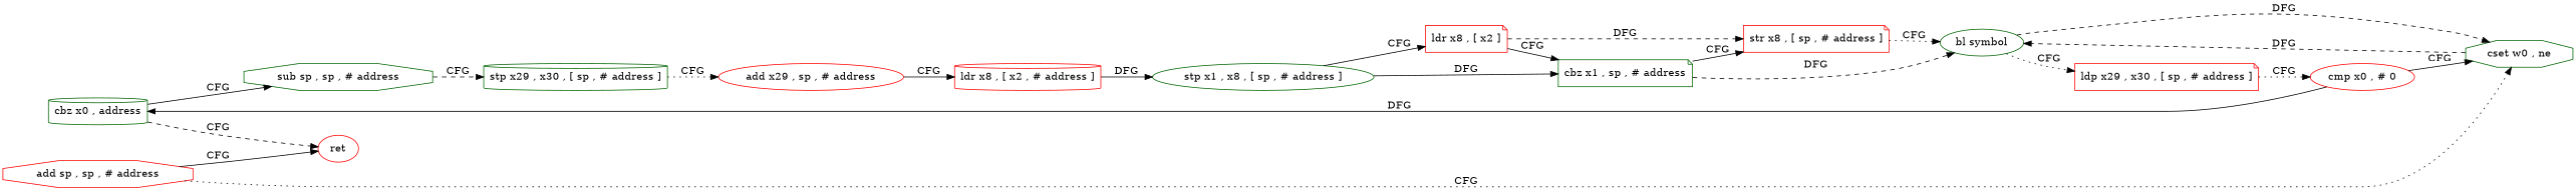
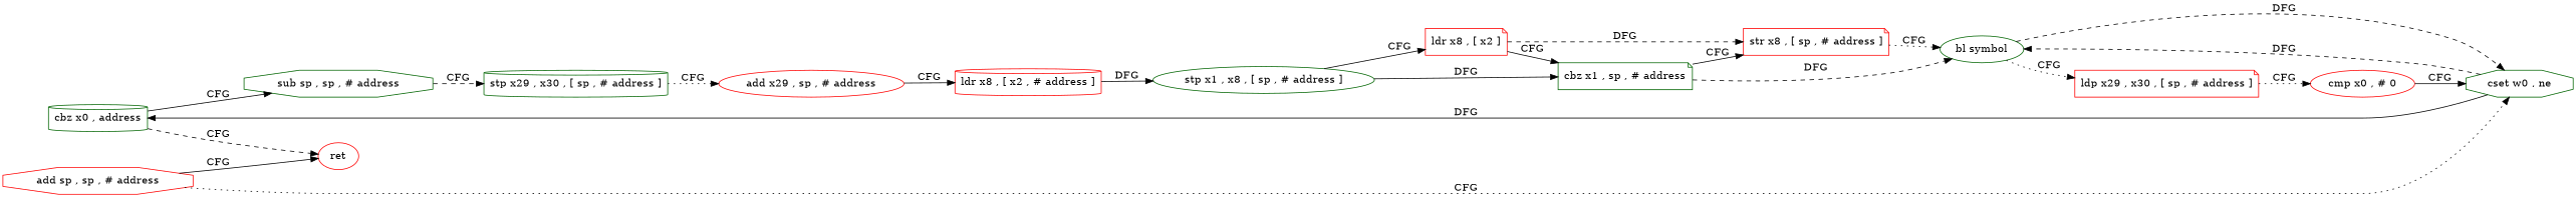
  digraph {
    rankdir=LR
    node [color=red shape=ellipse]
    edge [style=solid]
    n1 [color=darkgreen label="cbz x0 , address" shape=cylinder]
    n2 [label=ret]
    n3 [color=darkgreen label="sub sp , sp , # address" shape=octagon]
    n4 [color=darkgreen label="stp x29 , x30 , [ sp , # address ]" shape=cylinder]
    n5 [label="add x29 , sp , # address"]
    n6 [label="ldr x8 , [ x2 , # address ]" shape=cylinder]
    n7 [color=darkgreen label="stp x1 , x8 , [ sp , # address ]"]
    n8 [label="ldr x8 , [ x2 ]" shape=note]
    n9 [color=darkgreen label="cbz x1 , sp , # address" shape=note]
    n10 [label="str x8 , [ sp , # address ]" shape=note]
    n11 [color=darkgreen label="bl symbol"]
    n12 [label="ldp x29 , x30 , [ sp , # address ]" shape=note]
    n13 [color=darkgreen label="cset w0 , ne" shape=octagon]
    n14 [label="cmp x0 , # 0"]
    n15 [label="add sp , sp , # address" shape=octagon]
    n1 -> n2 [label=CFG style=dashed]
    n1 -> n3 [label=CFG]
    n3 -> n4 [label=CFG style=dashed]
    n4 -> n5 [label=CFG style=dotted]
    n5 -> n6 [label=CFG]
    n6 -> n7 [label=DFG]
    n7 -> n8 [label=CFG]
    n7 -> n9 [label=DFG]
    n8 -> n9 [label=CFG]
    n8 -> n10 [label=DFG style=dashed]
    n9 -> n10 [label=CFG]
    n9 -> n11 [label=DFG style=dashed]
    n10 -> n11 [label=CFG style=dotted]
    n11 -> n12 [label=CFG style=dotted]
    n11 -> n13 [label=DFG style=dashed]
    n12 -> n14 [label=CFG style=dotted]
-   n14 -> n1 [label=DFG]
+   n13 -> n1 [label=DFG]
    n13 -> n11 [label=DFG style=dashed]
    n14 -> n13 [label=CFG]
    n15 -> n2 [label=CFG]
    n15 -> n13 [label=CFG style=dotted]
  }
